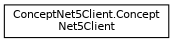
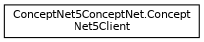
  digraph {
    rankdir=TB
-   n1 [color=black fillcolor=white fontname=Helvetica fontsize=10 height=0.2 label="ConceptNet5Client.Concept\lNet5Client" shape=record style=filled width=0.4]
+   n1 [color=black fillcolor=white fontname=Helvetica fontsize=10 height=0.2 label="ConceptNet5ConceptNet.Concept\lNet5Client" shape=record style=filled width=0.4]
  }
